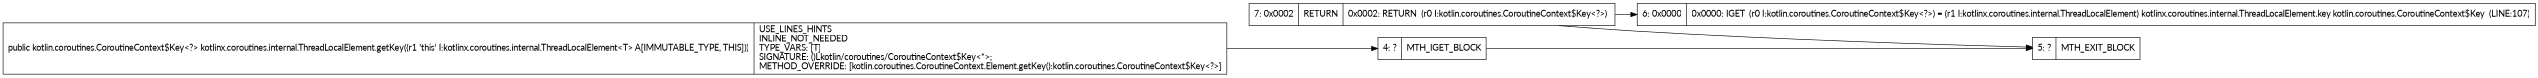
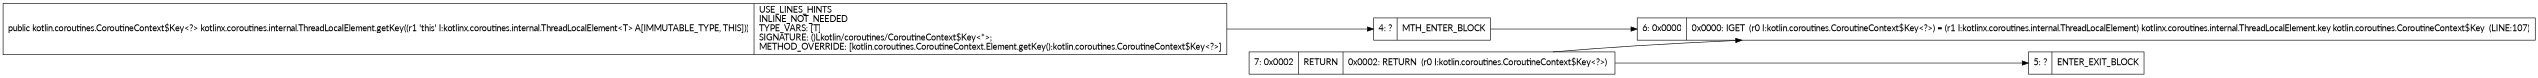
  digraph {
    fontname=Lato
    rankdir=LR
    node [fontname=Lato shape=record]
    edge [fontname=Lato]
-   n1 [label="{4\:\ ?|MTH_IGET_BLOCK\l}"]
+   n1 [label="{4\:\ ?|MTH_ENTER_BLOCK\l}"]
    n2 [label="{6\:\ 0x0000|0x0000: IGET  (r0 I:kotlin.coroutines.CoroutineContext$Key\<?\>) = (r1 I:kotlinx.coroutines.internal.ThreadLocalElement) kotlinx.coroutines.internal.ThreadLocalElement.key kotlin.coroutines.CoroutineContext$Key  (LINE:107)\l}"]
    n3 [label="{7\:\ 0x0002|RETURN\l|0x0002: RETURN  (r0 I:kotlin.coroutines.CoroutineContext$Key\<?\>) \l}"]
-   n4 [label="{5\:\ ?|MTH_EXIT_BLOCK\l}"]
+   n4 [label="{5\:\ ?|ENTER_EXIT_BLOCK\l}"]
    n5 [label="{public kotlin.coroutines.CoroutineContext$Key\<?\> kotlinx.coroutines.internal.ThreadLocalElement.getKey((r1 'this' I:kotlinx.coroutines.internal.ThreadLocalElement\<T\> A[IMMUTABLE_TYPE, THIS]))  | USE_LINES_HINTS\lINLINE_NOT_NEEDED\lTYPE_VARS: [T]\lSIGNATURE: ()Lkotlin\/coroutines\/CoroutineContext$Key\<*\>;\lMETHOD_OVERRIDE: [kotlin.coroutines.CoroutineContext.Element.getKey():kotlin.coroutines.CoroutineContext$Key\<?\>]\l}"]
-   n1 -> n4
+   n1 -> n2
    n3 -> n2
    n3 -> n4
    n5 -> n1
  }
